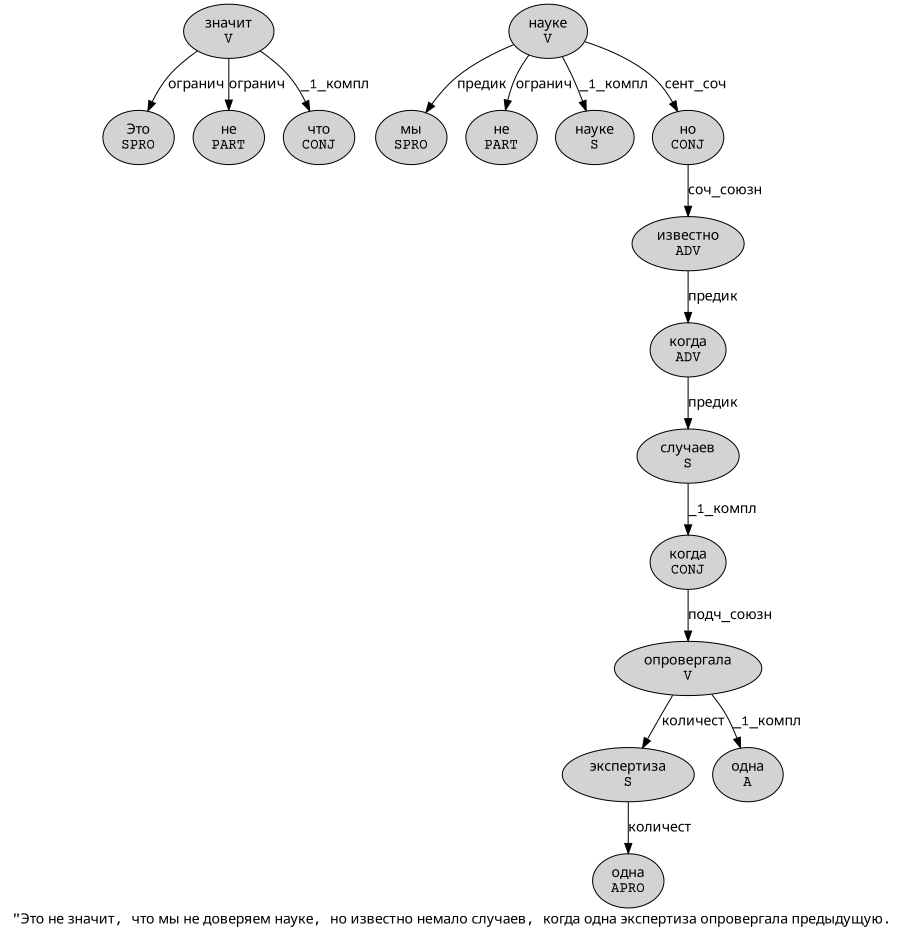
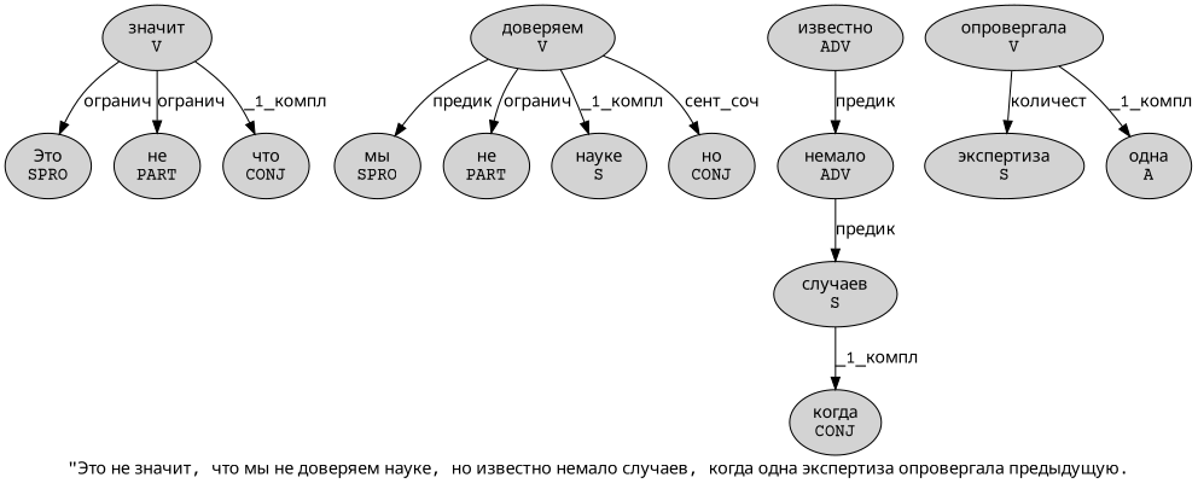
  digraph {
    fontname="Courier Prime"
    label="\"Это не значит, что мы не доверяем науке, но известно немало случаев, когда одна экспертиза опровергала предыдущую."
    node [fillcolor=lightgray fontname="Courier Prime" penwidth=1 shape=ellipse style=filled]
    edge [fontname="Courier Prime"]
    n1 [label="Это\nSPRO"]
    n2 [label="не\nPART"]
    n3 [label="значит\nV"]
    n4 [label="что\nCONJ"]
-   n5 [label="науке\nV"]
+   n5 [label="доверяем\nV"]
    n6 [label="мы\nSPRO"]
    n7 [label="не\nPART"]
    n8 [label="науке\nS"]
    n9 [label="но\nCONJ"]
    n10 [label="известно\nADV"]
-   n11 [label="когда\nADV"]
+   n11 [label="немало\nADV"]
    n12 [label="случаев\nS"]
    n13 [label="когда\nCONJ"]
    n14 [label="опровергала\nV"]
    n15 [label="экспертиза\nS"]
    n16 [label="одна\nA"]
-   n17 [label="одна\nAPRO"]
    n3 -> n1 [label="огранич"]
    n3 -> n2 [label="огранич"]
    n3 -> n4 [label="_1_компл"]
    n5 -> n6 [label="предик"]
    n5 -> n7 [label="огранич"]
    n5 -> n8 [label="_1_компл"]
    n5 -> n9 [label="сент_соч"]
-   n9 -> n10 [label="соч_союзн"]
    n10 -> n11 [label="предик"]
    n11 -> n12 [label="предик"]
    n12 -> n13 [label="_1_компл"]
-   n13 -> n14 [label="подч_союзн"]
    n14 -> n15 [label="количест"]
    n14 -> n16 [label="_1_компл"]
-   n15 -> n17 [label="количест"]
  }
